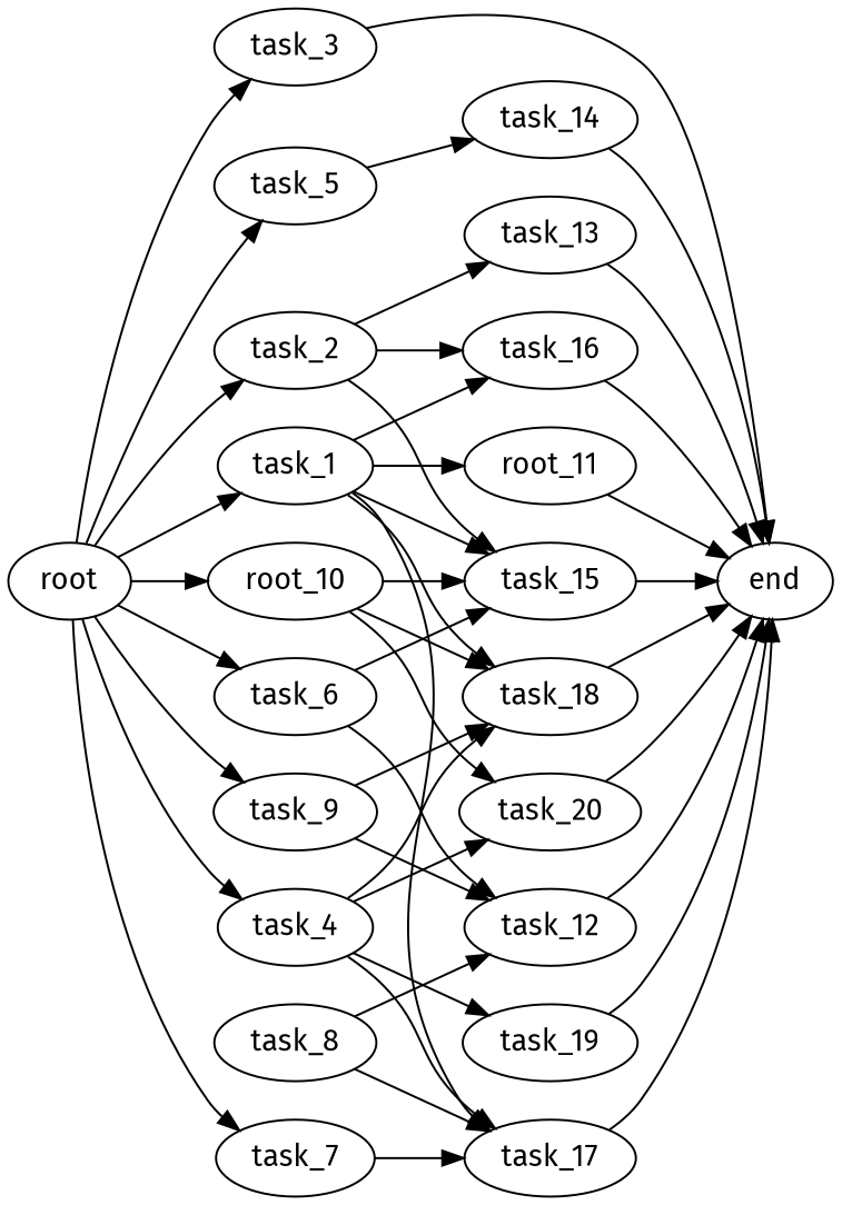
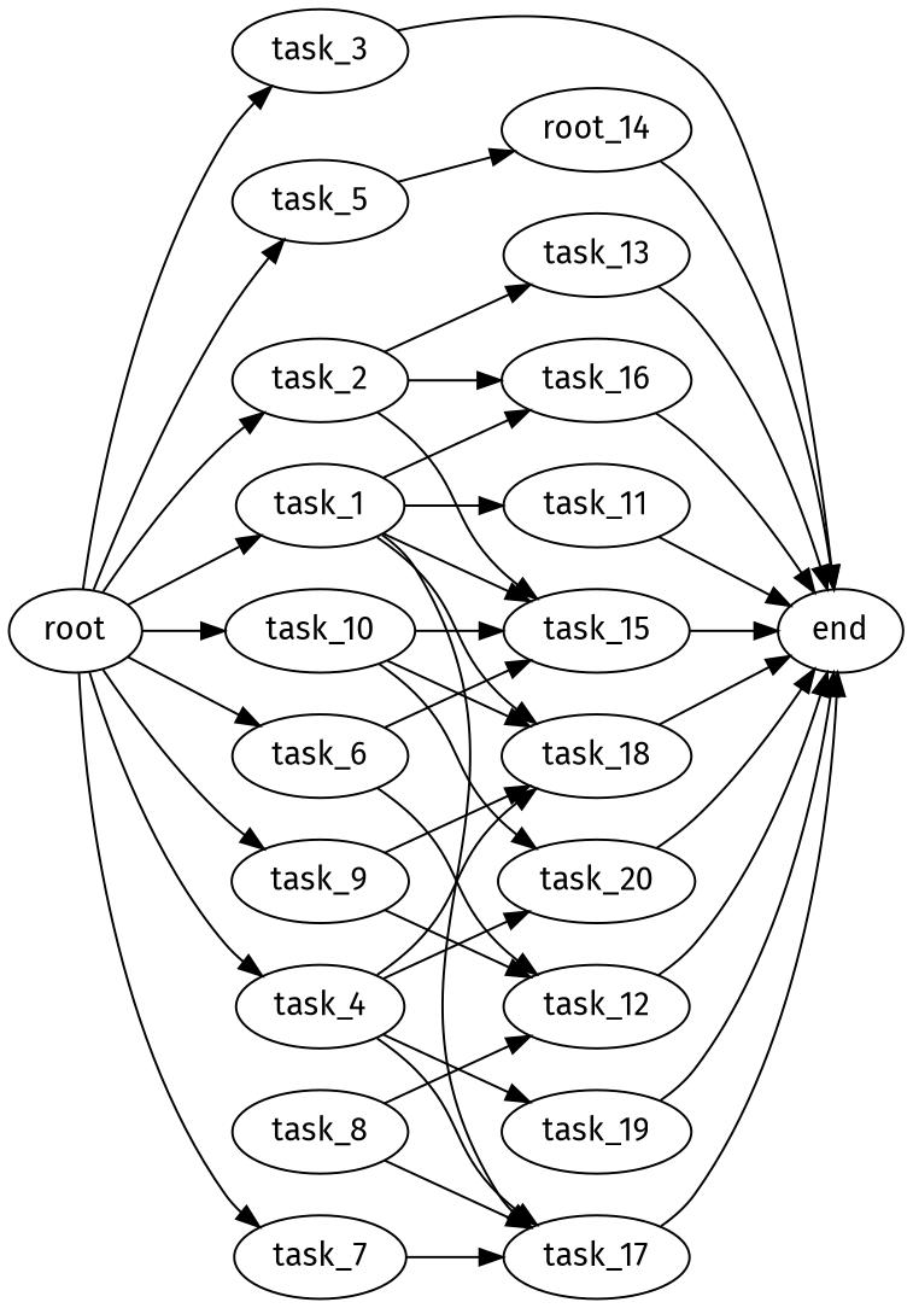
  digraph {
    fontname="Fira Sans"
    rankdir=LR
    node [fontname="Fira Sans"]
    edge [fontname="Fira Sans"]
    root
    task_1
    task_2
    task_3
    task_4
    task_5
    task_6
    task_7
    task_9
-   task_10 [label=root_10]
-   task_11 [label=root_11]
+   task_10
+   task_11
    task_15
    task_16
    task_17
    task_18
    task_13
    end
    task_19
    task_20
-   task_14
+   task_14 [label=root_14]
    task_12
    task_8
    root -> task_1
    root -> task_2
    root -> task_3
    root -> task_4
    root -> task_5
    root -> task_6
    root -> task_7
    root -> task_9
    root -> task_10
    task_1 -> task_11
    task_1 -> task_15
    task_1 -> task_16
    task_1 -> task_17
    task_1 -> task_18
    task_2 -> task_15
    task_2 -> task_16
    task_2 -> task_13
    task_3 -> end
    task_4 -> task_17
    task_4 -> task_18
    task_4 -> task_19
    task_4 -> task_20
    task_5 -> task_14
    task_6 -> task_15
    task_6 -> task_12
    task_7 -> task_17
    task_9 -> task_18
    task_9 -> task_12
    task_10 -> task_15
    task_10 -> task_18
    task_10 -> task_20
    task_11 -> end
    task_15 -> end
    task_16 -> end
    task_17 -> end
    task_18 -> end
    task_13 -> end
    task_19 -> end
    task_20 -> end
    task_14 -> end
    task_12 -> end
    task_8 -> task_17
    task_8 -> task_12
  }
